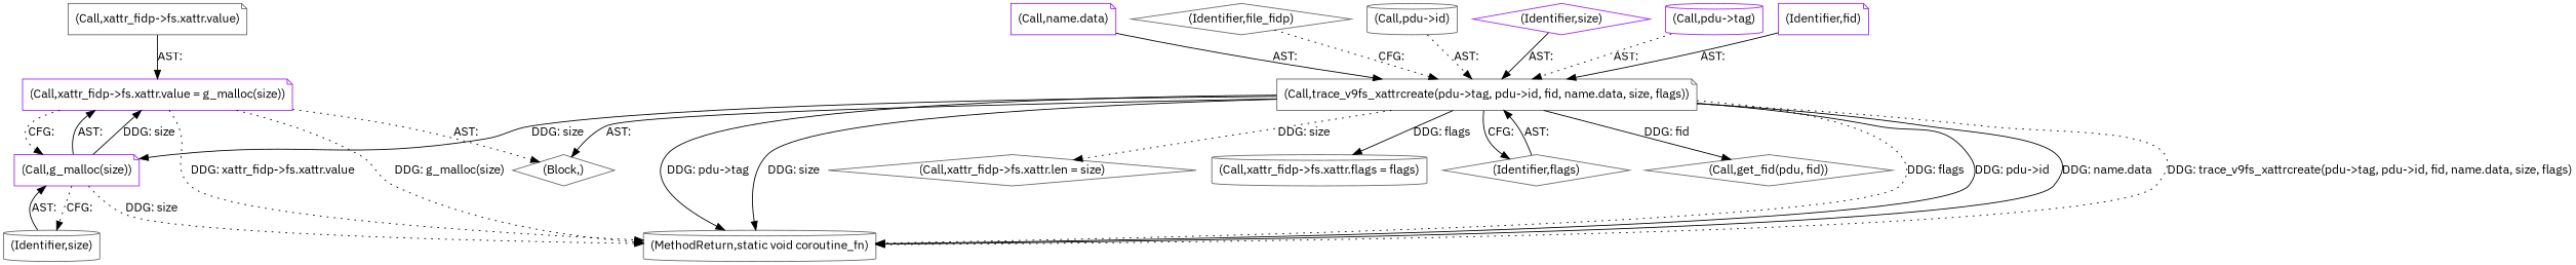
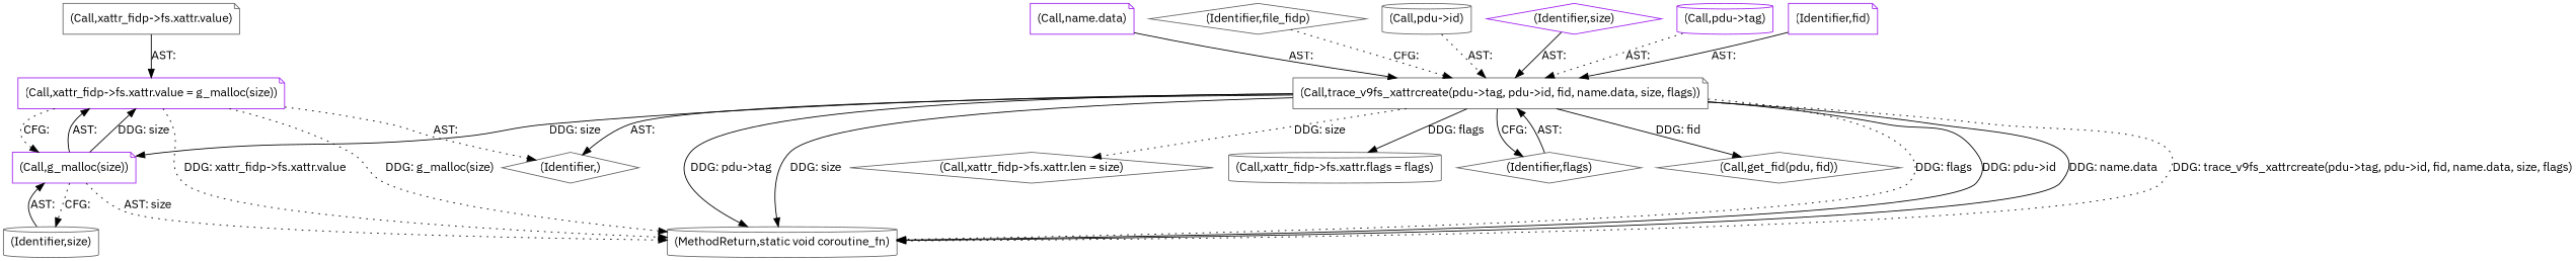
  digraph {
    fontname="IBM Plex Sans"
    node [color=gray40 fontname="IBM Plex Sans" shape=note]
    edge [fontname="IBM Plex Sans" style=solid]
    n1 [color=purple label="(Call,xattr_fidp->fs.xattr.value = g_malloc(size))"]
    n2 [color=purple label="(Call,g_malloc(size))"]
    n3 [label="(MethodReturn,static void coroutine_fn)" shape=cylinder]
-   n4 [label="(Block,)" shape=diamond]
+   n4 [label="(Identifier,)" shape=diamond]
    n5 [label="(Identifier,size)" shape=cylinder]
    n6 [label="(Call,trace_v9fs_xattrcreate(pdu->tag, pdu->id, fid, name.data, size, flags))"]
    n7 [label="(Call,xattr_fidp->fs.xattr.len = size)" shape=diamond]
    n8 [label="(Call,xattr_fidp->fs.xattr.flags = flags)" shape=cylinder]
    n9 [label="(Identifier,flags)" shape=diamond]
    n10 [label="(Call,get_fid(pdu, fid))" shape=diamond]
    n11 [color=purple label="(Identifier,fid)"]
    n12 [color=purple label="(Call,name.data)"]
    n13 [label="(Identifier,file_fidp)" shape=diamond]
    n14 [label="(Call,pdu->id)" shape=cylinder]
    n15 [color=purple label="(Identifier,size)" shape=diamond]
    n16 [color=purple label="(Call,pdu->tag)" shape=cylinder]
    n17 [label="(Call,xattr_fidp->fs.xattr.value)"]
    n1 -> n2 [label="CFG: " style=dotted]
    n1 -> n3 [label="DDG: g_malloc(size)" style=dotted]
    n1 -> n3 [label="DDG: xattr_fidp->fs.xattr.value" style=dotted]
    n1 -> n4 [label="AST: " style=dotted]
    n2 -> n1 [label="AST: "]
    n2 -> n1 [label="DDG: size"]
-   n2 -> n3 [label="DDG: size" style=dotted]
+   n2 -> n3 [label="AST: size" style=dotted]
    n2 -> n5 [label="CFG: " style=dotted]
    n5 -> n2 [label="AST: "]
    n6 -> n2 [label="DDG: size"]
    n6 -> n3 [label="DDG: size"]
    n6 -> n3 [label="DDG: flags" style=dotted]
    n6 -> n3 [label="DDG: pdu->id"]
    n6 -> n3 [label="DDG: name.data"]
    n6 -> n3 [label="DDG: trace_v9fs_xattrcreate(pdu->tag, pdu->id, fid, name.data, size, flags)" style=dotted]
    n6 -> n3 [label="DDG: pdu->tag"]
    n6 -> n4 [label="AST: "]
    n6 -> n7 [label="DDG: size" style=dotted]
    n6 -> n8 [label="DDG: flags"]
    n6 -> n9 [label="CFG: "]
    n6 -> n10 [label="DDG: fid"]
    n9 -> n6 [label="AST: "]
    n11 -> n6 [label="AST: "]
    n12 -> n6 [label="AST: "]
    n13 -> n6 [label="CFG: " style=dotted]
    n14 -> n6 [label="AST: " style=dotted]
    n15 -> n6 [label="AST: "]
    n16 -> n6 [label="AST: " style=dotted]
    n17 -> n1 [label="AST: "]
  }
